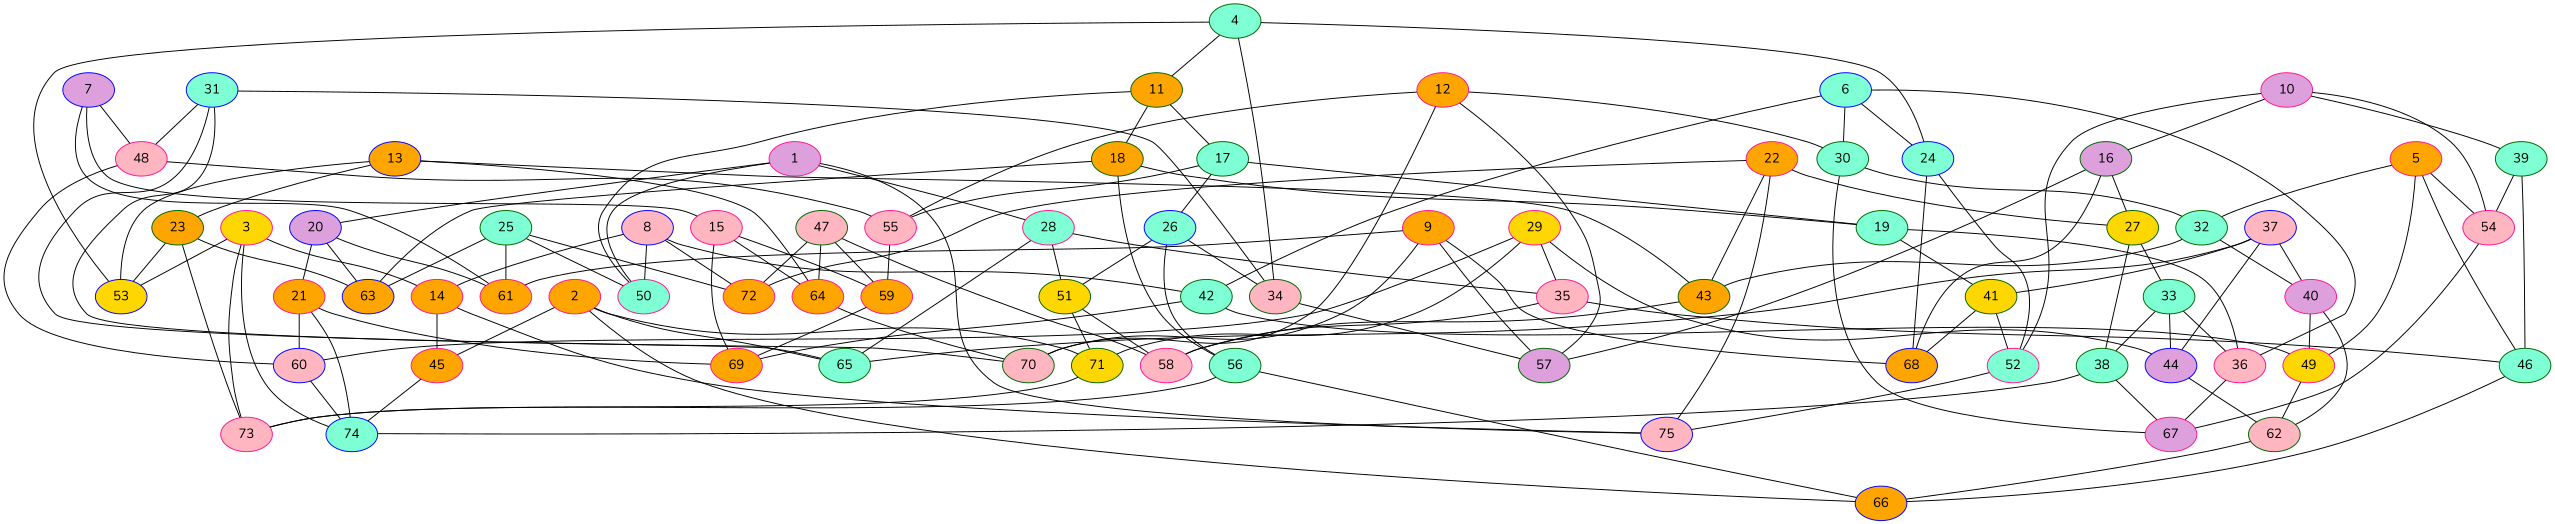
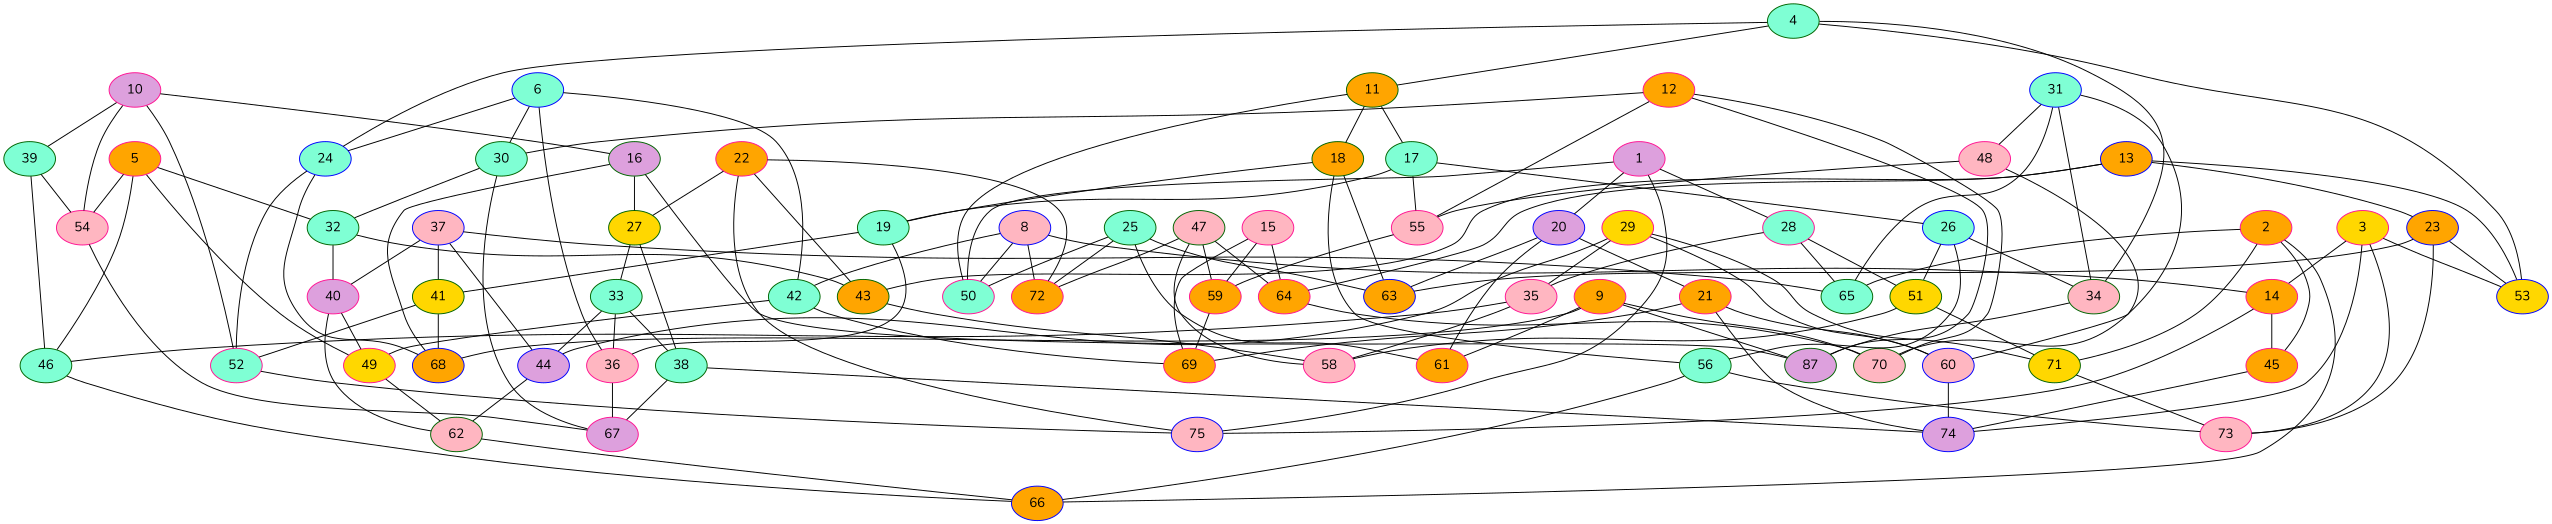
  graph {
    fontname=Nunito
    node [color=deeppink fillcolor=aquamarine fontname=Nunito style=filled]
    edge [fontname=Nunito]
    1 [fillcolor=plum]
    20 [color=blue fillcolor=plum]
    28
    50
    75 [color=blue fillcolor=lightpink]
    61 [fillcolor=orange]
    63 [color=blue fillcolor=orange]
    21 [fillcolor=orange]
    65 [color=darkgreen]
    51 [color=darkgreen fillcolor=gold]
    35 [fillcolor=lightpink]
    2 [fillcolor=orange]
    45 [fillcolor=orange]
    66 [color=blue fillcolor=orange]
    71 [color=darkgreen fillcolor=gold]
-   74 [color=blue]
+   74 [color=blue fillcolor=plum]
    73 [fillcolor=lightpink]
    3 [fillcolor=gold]
    14 [fillcolor=orange]
    53 [color=blue fillcolor=gold]
    4 [color=darkgreen]
    11 [color=darkgreen fillcolor=orange]
    24 [color=blue]
    34 [color=darkgreen fillcolor=lightpink]
    17 [color=darkgreen]
    18 [color=darkgreen fillcolor=orange]
    68 [color=blue fillcolor=orange]
    52
-   57 [color=darkgreen fillcolor=plum]
+   57 [color=darkgreen fillcolor=plum label=87]
    5 [fillcolor=orange]
    32 [color=darkgreen]
    46 [color=darkgreen]
    49 [fillcolor=gold]
    54 [fillcolor=lightpink]
    43 [color=darkgreen fillcolor=orange]
    40 [fillcolor=plum]
    62 [color=darkgreen fillcolor=lightpink]
    67 [fillcolor=plum]
    6 [color=blue]
    30 [color=darkgreen]
    36 [fillcolor=lightpink]
    42 [color=darkgreen]
    69 [fillcolor=orange]
-   7 [color=blue fillcolor=plum]
    15 [fillcolor=lightpink]
    48 [fillcolor=lightpink]
    64 [fillcolor=orange]
    59 [fillcolor=orange]
    39 [color=darkgreen]
    55 [fillcolor=lightpink]
    60 [color=blue fillcolor=lightpink]
    8 [color=blue fillcolor=lightpink]
    72 [fillcolor=orange]
    9 [fillcolor=orange]
    70 [color=darkgreen fillcolor=lightpink]
    10 [fillcolor=plum]
    16 [color=darkgreen fillcolor=plum]
    27 [color=darkgreen fillcolor=gold]
    19 [color=darkgreen]
    26 [color=blue]
    56 [color=darkgreen]
    12 [fillcolor=orange]
    13 [color=blue fillcolor=orange]
-   23 [color=darkgreen fillcolor=orange]
+   23 [color=blue fillcolor=orange]
    58 [fillcolor=lightpink]
    33 [color=darkgreen]
    38 [color=darkgreen]
    41 [color=darkgreen fillcolor=gold]
    22 [fillcolor=orange]
    25 [color=darkgreen]
    44 [color=blue fillcolor=plum]
    29 [fillcolor=gold]
    31 [color=blue]
    37 [color=blue fillcolor=lightpink]
    47 [color=darkgreen fillcolor=lightpink]
    1 -- 20
    1 -- 28
    1 -- 50
    1 -- 75
    20 -- 61
    20 -- 63
    20 -- 21
    28 -- 65
    28 -- 51
    28 -- 35
    21 -- 74
    21 -- 69
    21 -- 60
    51 -- 71
    51 -- 58
    35 -- 46
    35 -- 58
    2 -- 65
    2 -- 45
    2 -- 66
    2 -- 71
    45 -- 74
    71 -- 73
    3 -- 74
    3 -- 73
    3 -- 14
    3 -- 53
    14 -- 75
    14 -- 45
    4 -- 53
    4 -- 11
    4 -- 24
    4 -- 34
    11 -- 50
    11 -- 17
    11 -- 18
    24 -- 68
    24 -- 52
    34 -- 57
    17 -- 55
    17 -- 19
    17 -- 26
    18 -- 63
    18 -- 19
    18 -- 56
    52 -- 75
    5 -- 32
    5 -- 46
    5 -- 49
    5 -- 54
    32 -- 43
    32 -- 40
    46 -- 66
    49 -- 62
    54 -- 67
    43 -- 58
    40 -- 49
    40 -- 62
    62 -- 66
    6 -- 24
    6 -- 30
    6 -- 36
    6 -- 42
    30 -- 32
    30 -- 67
    36 -- 67
    42 -- 49
    42 -- 69
-   7 -- 61
-   7 -- 15
-   7 -- 48
    15 -- 69
    15 -- 64
    15 -- 59
    48 -- 55
    48 -- 60
    64 -- 70
    59 -- 69
    39 -- 46
    39 -- 54
    55 -- 59
    60 -- 74
    8 -- 50
    8 -- 14
    8 -- 42
    8 -- 72
    9 -- 61
    9 -- 68
    9 -- 57
    9 -- 70
    10 -- 52
    10 -- 54
    10 -- 39
    10 -- 16
    16 -- 68
    16 -- 57
    16 -- 27
    27 -- 33
    27 -- 38
    19 -- 36
    19 -- 41
    26 -- 51
    26 -- 34
    26 -- 56
    56 -- 66
    56 -- 73
    12 -- 57
    12 -- 30
    12 -- 55
    12 -- 70
    13 -- 53
    13 -- 43
    13 -- 64
    13 -- 23
    23 -- 63
    23 -- 73
    23 -- 53
    33 -- 36
    33 -- 38
    33 -- 44
    38 -- 74
    38 -- 67
    41 -- 68
    41 -- 52
    22 -- 75
    22 -- 43
    22 -- 72
    22 -- 27
    25 -- 50
    25 -- 61
    25 -- 63
    25 -- 72
    44 -- 62
    29 -- 35
    29 -- 71
    29 -- 60
    29 -- 44
    31 -- 65
    31 -- 34
    31 -- 48
    31 -- 70
    37 -- 65
    37 -- 40
    37 -- 41
    37 -- 44
    47 -- 64
    47 -- 59
    47 -- 72
    47 -- 58
  }
